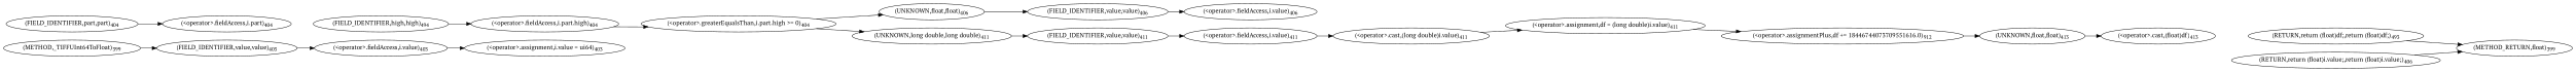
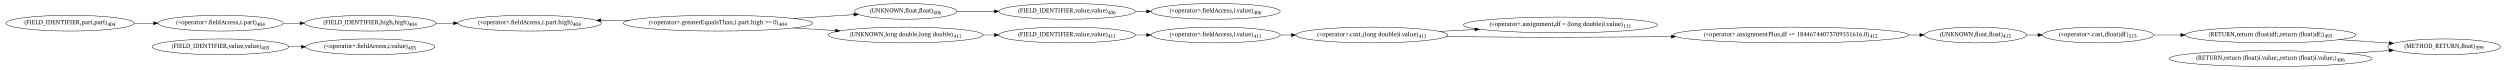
  digraph {
    fontname="PT Serif"
    rankdir=LR
    node [fontname="PT Serif"]
    edge [fontname="PT Serif"]
-   n1 [label=<(&lt;operator&gt;.assignment,i.value = ui64)<SUB>403</SUB>>]
    n2 [label=<(FIELD_IDENTIFIER,part,part)<SUB>404</SUB>>]
    n3 [label=<(&lt;operator&gt;.fieldAccess,i.part)<SUB>404</SUB>>]
    n4 [label=<(&lt;operator&gt;.fieldAccess,i.value)<SUB>403</SUB>>]
    n5 [label=<(&lt;operator&gt;.greaterEqualsThan,i.part.high &gt;= 0)<SUB>404</SUB>>]
    n6 [label=<(UNKNOWN,float,float)<SUB>406</SUB>>]
    n7 [label=<(UNKNOWN,long double,long double)<SUB>411</SUB>>]
    n8 [label=<(FIELD_IDENTIFIER,value,value)<SUB>406</SUB>>]
    n9 [label=<(FIELD_IDENTIFIER,value,value)<SUB>411</SUB>>]
    n10 [label=<(FIELD_IDENTIFIER,value,value)<SUB>403</SUB>>]
    n11 [label=<(&lt;operator&gt;.fieldAccess,i.part.high)<SUB>404</SUB>>]
    n12 [label=<(RETURN,return (float)i.value;,return (float)i.value;)<SUB>406</SUB>>]
    n13 [label=<(METHOD_RETURN,float)<SUB>399</SUB>>]
-   n14 [label=<(FIELD_IDENTIFIER,high,high)<SUB>494</SUB>>]
-   n15 [label=<(&lt;operator&gt;.assignment,df = (long double)i.value)<SUB>411</SUB>>]
-   n16 [label=<(&lt;operator&gt;.assignmentPlus,df += 18446744073709551616.0)<SUB>912</SUB>>]
+   n14 [label=<(FIELD_IDENTIFIER,high,high)<SUB>404</SUB>>]
+   n15 [label=<(&lt;operator&gt;.assignment,df = (long double)i.value)<SUB>111</SUB>>]
+   n16 [label=<(&lt;operator&gt;.assignmentPlus,df += 18446744073709551616.0)<SUB>412</SUB>>]
    n17 [label=<(UNKNOWN,float,float)<SUB>413</SUB>>]
-   n18 [label=<(&lt;operator&gt;.cast,(float)df)<SUB>413</SUB>>]
+   n18 [label=<(&lt;operator&gt;.cast,(float)df)<SUB>513</SUB>>]
    n19 [label=<(RETURN,return (float)df;,return (float)df;)<SUB>493</SUB>>]
    n20 [label=<(&lt;operator&gt;.fieldAccess,i.value)<SUB>406</SUB>>]
    n21 [label=<(&lt;operator&gt;.cast,(long double)i.value)<SUB>411</SUB>>]
    n22 [label=<(&lt;operator&gt;.fieldAccess,i.value)<SUB>411</SUB>>]
-   n23 [label=<(METHOD,_TIFFUInt64ToFloat)<SUB>399</SUB>>]
    n2 -> n3
-   n4 -> n1
+   n3 -> n14
    n5 -> n6
    n5 -> n7
    n6 -> n8
    n7 -> n9
    n8 -> n20
    n9 -> n22
    n10 -> n4
-   n11 -> n5
+   n5 -> n11
    n12 -> n13
    n14 -> n11
-   n15 -> n16
+   n21 -> n16
    n16 -> n17
    n17 -> n18
+   n18 -> n19
    n19 -> n13
    n21 -> n15
    n22 -> n21
-   n23 -> n10
  }
